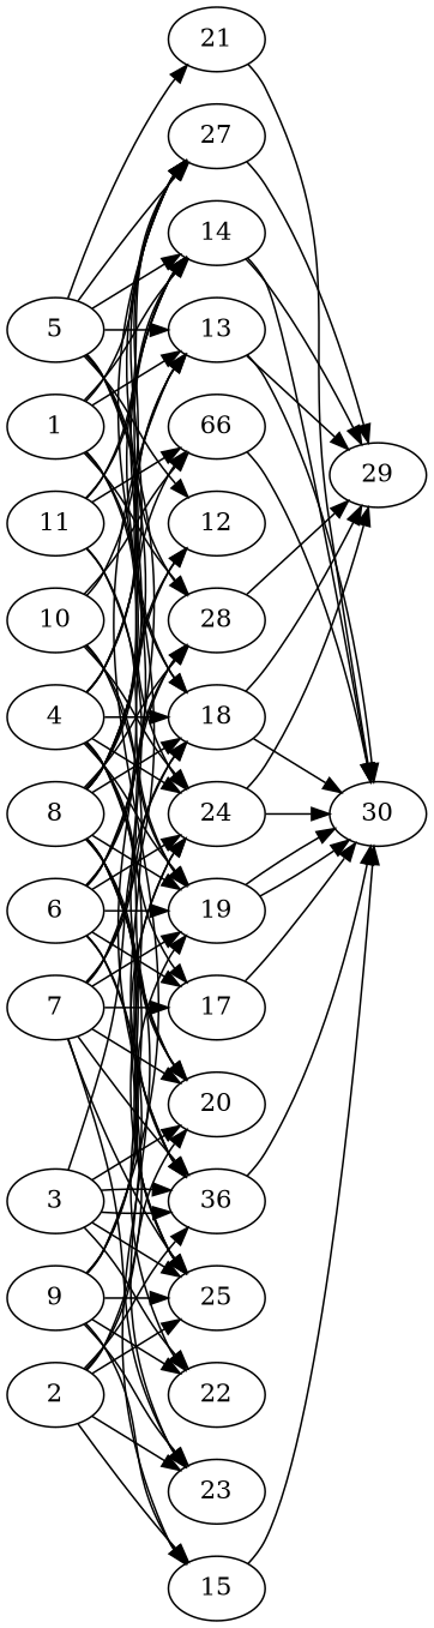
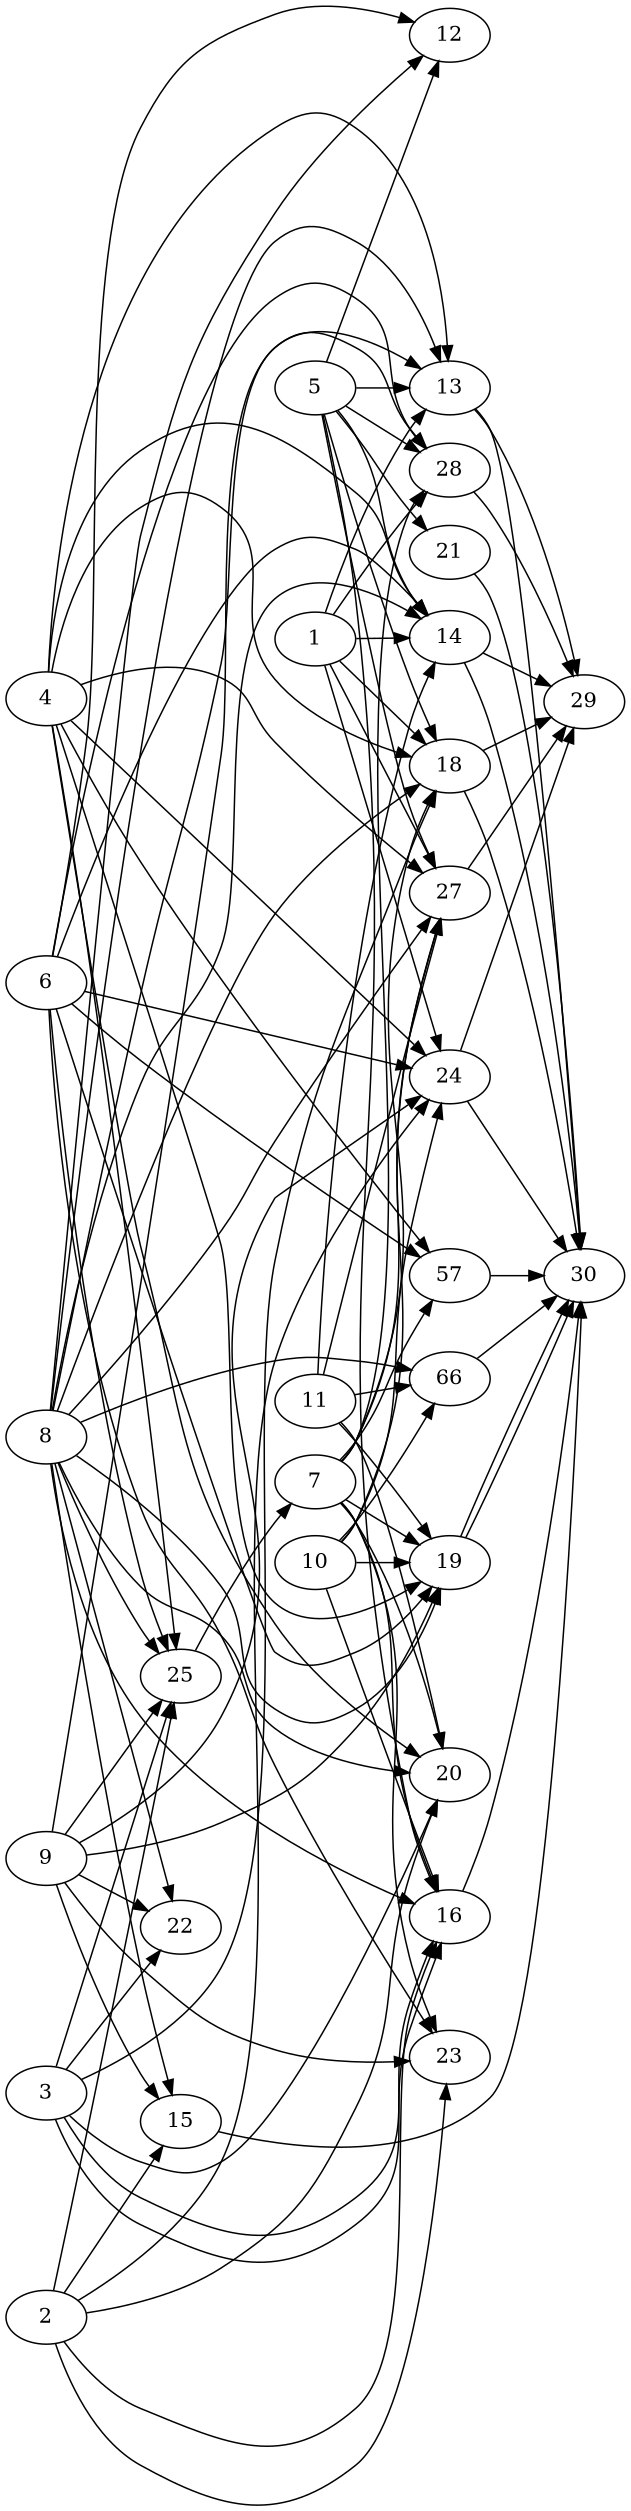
  digraph {
    rankdir=LR
    node [alpha=0.20]
    1 [expect_size=46727168]
    13 [alpha=0.13 expect_size=37306368]
    14 [alpha=0.12 expect_size=47006720]
    18 [alpha=0.04 expect_size=23286784]
    24 [alpha=0.08 expect_size=41540608]
    27 [alpha=0.11 expect_size=23918592]
    28 [alpha=0.13 expect_size=52049920]
    29 [alpha=0.04 expect_size=15465472]
    30 [alpha=0.05 expect_size=26269696]
    2 [expect_size=36297728]
    15 [alpha=0.05 expect_size=19727360]
-   16 [alpha=0.15 expect_size=51989504 label=36]
+   16 [alpha=0.15 expect_size=51989504]
    20 [alpha=0.11 expect_size=52388864]
    23 [alpha=0.07 expect_size=11473920]
    25 [alpha=0.08 expect_size=23592960]
    3 [alpha=0.04 expect_size=50172928]
    22 [alpha=0.11 expect_size=5572608]
    4 [alpha=0.08 expect_size=17384448]
-   17 [alpha=0.12 expect_size=8305664]
+   17 [alpha=0.12 expect_size=8305664 label=57]
    19 [alpha=0.05 expect_size=5671936]
    5 [alpha=0.14 expect_size=50635776]
    12 [alpha=0.03 expect_size=37972992]
    21 [alpha=0.14 expect_size=36051968]
    6 [alpha=0.01 expect_size=32777216]
    7 [alpha=0.06 expect_size=51113984]
    8 [alpha=0.13 expect_size=29819904]
    n27 [expect_size=35767296 label=66]
    9 [expect_size=28686336]
    10 [alpha=0.13 expect_size=26028032]
    11 [alpha=0.07 expect_size=38189056]
    1 -> 13
    1 -> 14
    1 -> 18
    1 -> 24
    1 -> 27
    1 -> 28
    13 -> 29
    13 -> 30
    14 -> 29
    14 -> 30
    18 -> 29
    18 -> 30
    24 -> 29
    24 -> 30
    27 -> 29
    28 -> 29
    2 -> 24
    2 -> 15
    2 -> 16
    2 -> 20
    2 -> 23
    2 -> 25
    15 -> 30
    16 -> 30
    3 -> 18
    3 -> 16
    3 -> 16
    3 -> 20
    3 -> 25
    3 -> 22
    4 -> 13
    4 -> 14
    4 -> 18
    4 -> 24
    4 -> 27
    4 -> 20
    4 -> 25
    4 -> 17
    4 -> 19
    17 -> 30
    19 -> 30
    19 -> 30
    5 -> 13
    5 -> 14
    5 -> 18
    5 -> 27
    5 -> 28
    5 -> 16
    5 -> 12
    5 -> 21
    21 -> 30
    6 -> 14
    6 -> 24
    6 -> 28
    6 -> 23
    6 -> 25
    6 -> 17
    6 -> 19
    6 -> 12
    7 -> 18
    7 -> 27
    7 -> 28
    7 -> 16
    7 -> 20
    7 -> 23
-   7 -> 25
+   25 -> 7
    7 -> 17
    7 -> 19
    8 -> 13
    8 -> 14
    8 -> 18
    8 -> 27
    8 -> 28
    8 -> 15
    8 -> 16
    8 -> 20
    8 -> 25
    8 -> 22
    8 -> 19
    8 -> 12
    8 -> n27
    n27 -> 30
    9 -> 13
    9 -> 24
    9 -> 15
    9 -> 23
    9 -> 25
    9 -> 22
    9 -> 19
    10 -> 24
    10 -> 27
    10 -> 16
    10 -> 19
    10 -> n27
    11 -> 14
    11 -> 27
    11 -> 20
    11 -> 19
    11 -> n27
  }
